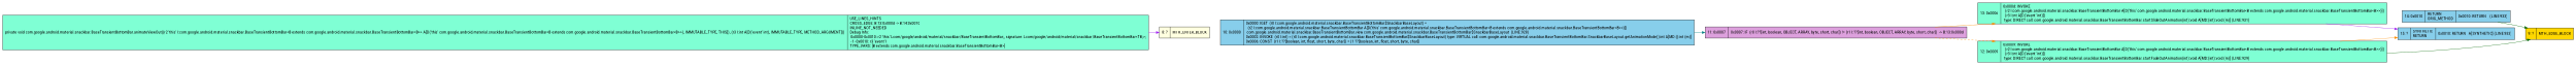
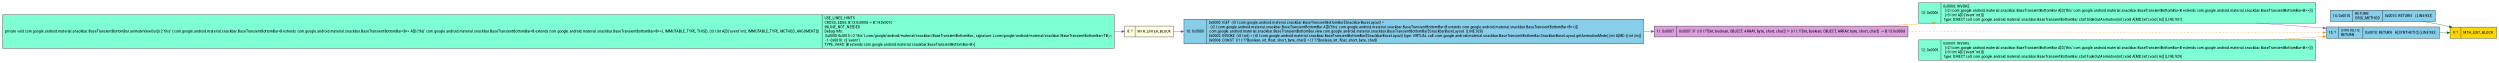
  digraph {
    fontname="Roboto Condensed"
    rankdir=LR
    node [fillcolor=skyblue fontname="Roboto Condensed" shape=record style=filled]
    edge [color=purple fontname="Roboto Condensed"]
    n1 [fillcolor=lightyellow label="{8\:\ ?|MTH_ENTER_BLOCK\l}"]
    n2 [label="{10\:\ 0x0000|0x0000: IGET  (r0 I:com.google.android.material.snackbar.BaseTransientBottomBar$SnackbarBaseLayout) = \l  (r2 I:com.google.android.material.snackbar.BaseTransientBottomBar A[D('this' com.google.android.material.snackbar.BaseTransientBottomBar\<B extends com.google.android.material.snackbar.BaseTransientBottomBar\<B\>\>)])\l com.google.android.material.snackbar.BaseTransientBottomBar.view com.google.android.material.snackbar.BaseTransientBottomBar$SnackbarBaseLayout  (LINE:928)\l0x0002: INVOKE  (r0 I:int) = (r0 I:com.google.android.material.snackbar.BaseTransientBottomBar$SnackbarBaseLayout) type: VIRTUAL call: com.google.android.material.snackbar.BaseTransientBottomBar.SnackbarBaseLayout.getAnimationMode():int A[MD:():int (m)]\l0x0006: CONST  (r1 I:??[boolean, int, float, short, byte, char]) = (1 ??[boolean, int, float, short, byte, char]) \l}"]
    n3 [fillcolor=plum label="{11\:\ 0x0007|0x0007: IF  (r0 I:??[int, boolean, OBJECT, ARRAY, byte, short, char]) != (r1 I:??[int, boolean, OBJECT, ARRAY, byte, short, char])  \-\> B:13:0x000d \l}"]
    n4 [fillcolor=aquamarine label="{12\:\ 0x0009|0x0009: INVOKE  \l  (r2 I:com.google.android.material.snackbar.BaseTransientBottomBar A[D('this' com.google.android.material.snackbar.BaseTransientBottomBar\<B extends com.google.android.material.snackbar.BaseTransientBottomBar\<B\>\>)])\l  (r3 I:int A[D('event' int)])\l type: DIRECT call: com.google.android.material.snackbar.BaseTransientBottomBar.startFadeOutAnimation(int):void A[MD:(int):void (m)] (LINE:929)\l}"]
    n5 [fillcolor=aquamarine label="{13\:\ 0x000d|0x000d: INVOKE  \l  (r2 I:com.google.android.material.snackbar.BaseTransientBottomBar A[D('this' com.google.android.material.snackbar.BaseTransientBottomBar\<B extends com.google.android.material.snackbar.BaseTransientBottomBar\<B\>\>)])\l  (r3 I:int A[D('event' int)])\l type: DIRECT call: com.google.android.material.snackbar.BaseTransientBottomBar.startSlideOutAnimation(int):void A[MD:(int):void (m)] (LINE:931)\l}"]
    n6 [label="{15\:\ ?|SYNTHETIC\lRETURN\l|0x0010: RETURN   A[SYNTHETIC] (LINE:933)\l}"]
-   n7 [fillcolor=gold label="{9\:\ ?|MTH_EDGE_BLOCK\l}"]
+   n7 [fillcolor=gold label="{9\:\ ?|MTH_EXIT_BLOCK\l}"]
    n8 [label="{14\:\ 0x0010|RETURN\lORIG_METHOD\l|0x0010: RETURN    (LINE:933)\l}"]
    n9 [fillcolor=aquamarine label="{private void com.google.android.material.snackbar.BaseTransientBottomBar.animateViewOut((r2 'this' I:com.google.android.material.snackbar.BaseTransientBottomBar\<B extends com.google.android.material.snackbar.BaseTransientBottomBar\<B\>\> A[D('this' com.google.android.material.snackbar.BaseTransientBottomBar\<B extends com.google.android.material.snackbar.BaseTransientBottomBar\<B\>\>), IMMUTABLE_TYPE, THIS]), (r3 I:int A[D('event' int), IMMUTABLE_TYPE, METHOD_ARGUMENT]))  | USE_LINES_HINTS\lCROSS_EDGE: B:13:0x000d \-\> B:14:0x0010\lINLINE_NOT_NEEDED\lDebug Info:\l  0x0000\-0x0010: r2 'this' Lcom\/google\/android\/material\/snackbar\/BaseTransientBottomBar;, signature: Lcom\/google\/android\/material\/snackbar\/BaseTransientBottomBar\<TB;\>;\l  \-1 \-0x0010: r3 'event' I\lTYPE_VARS: [B extends com.google.android.material.snackbar.BaseTransientBottomBar\<B\>]\l}"]
+   n1 -> n2
    n2 -> n3 [color=teal]
-   n3 -> n4 [color=darkorange style=dashed]
+   n3 -> n6 [color=darkorange style=dashed]
    n3 -> n5 [color=darkorange]
    n4 -> n6 [color=darkorange]
    n5 -> n6
-   n4 -> n7 [color=darkgreen]
+   n6 -> n7 [color=darkgreen]
    n8 -> n7 [color=darkgreen]
    n9 -> n1
  }
